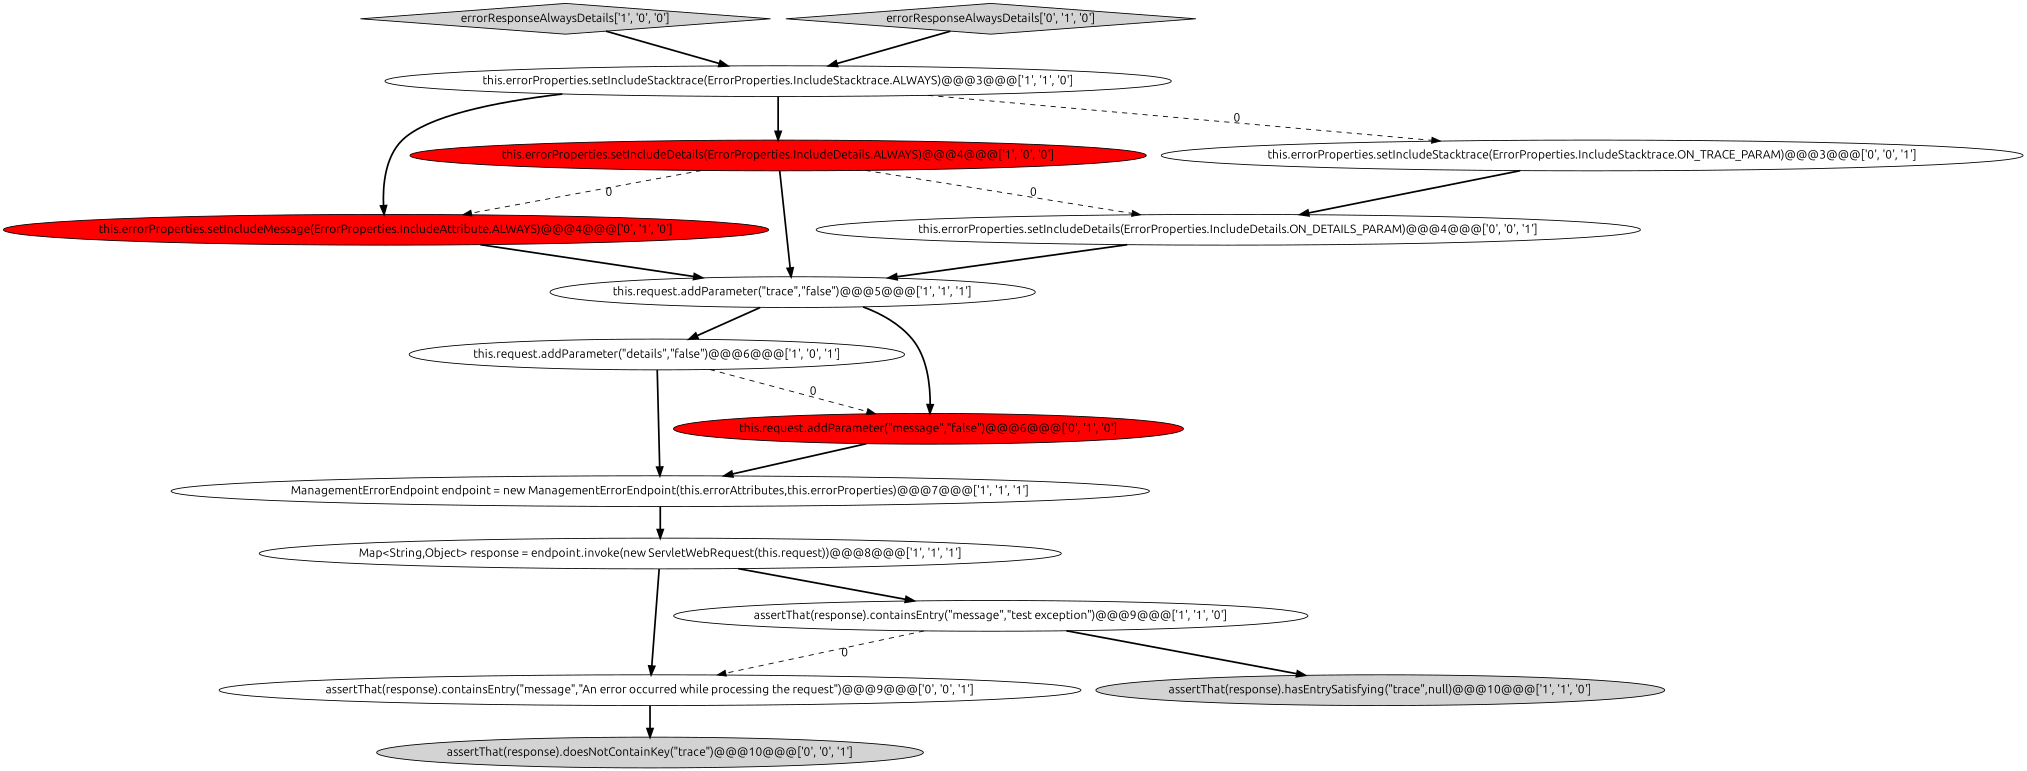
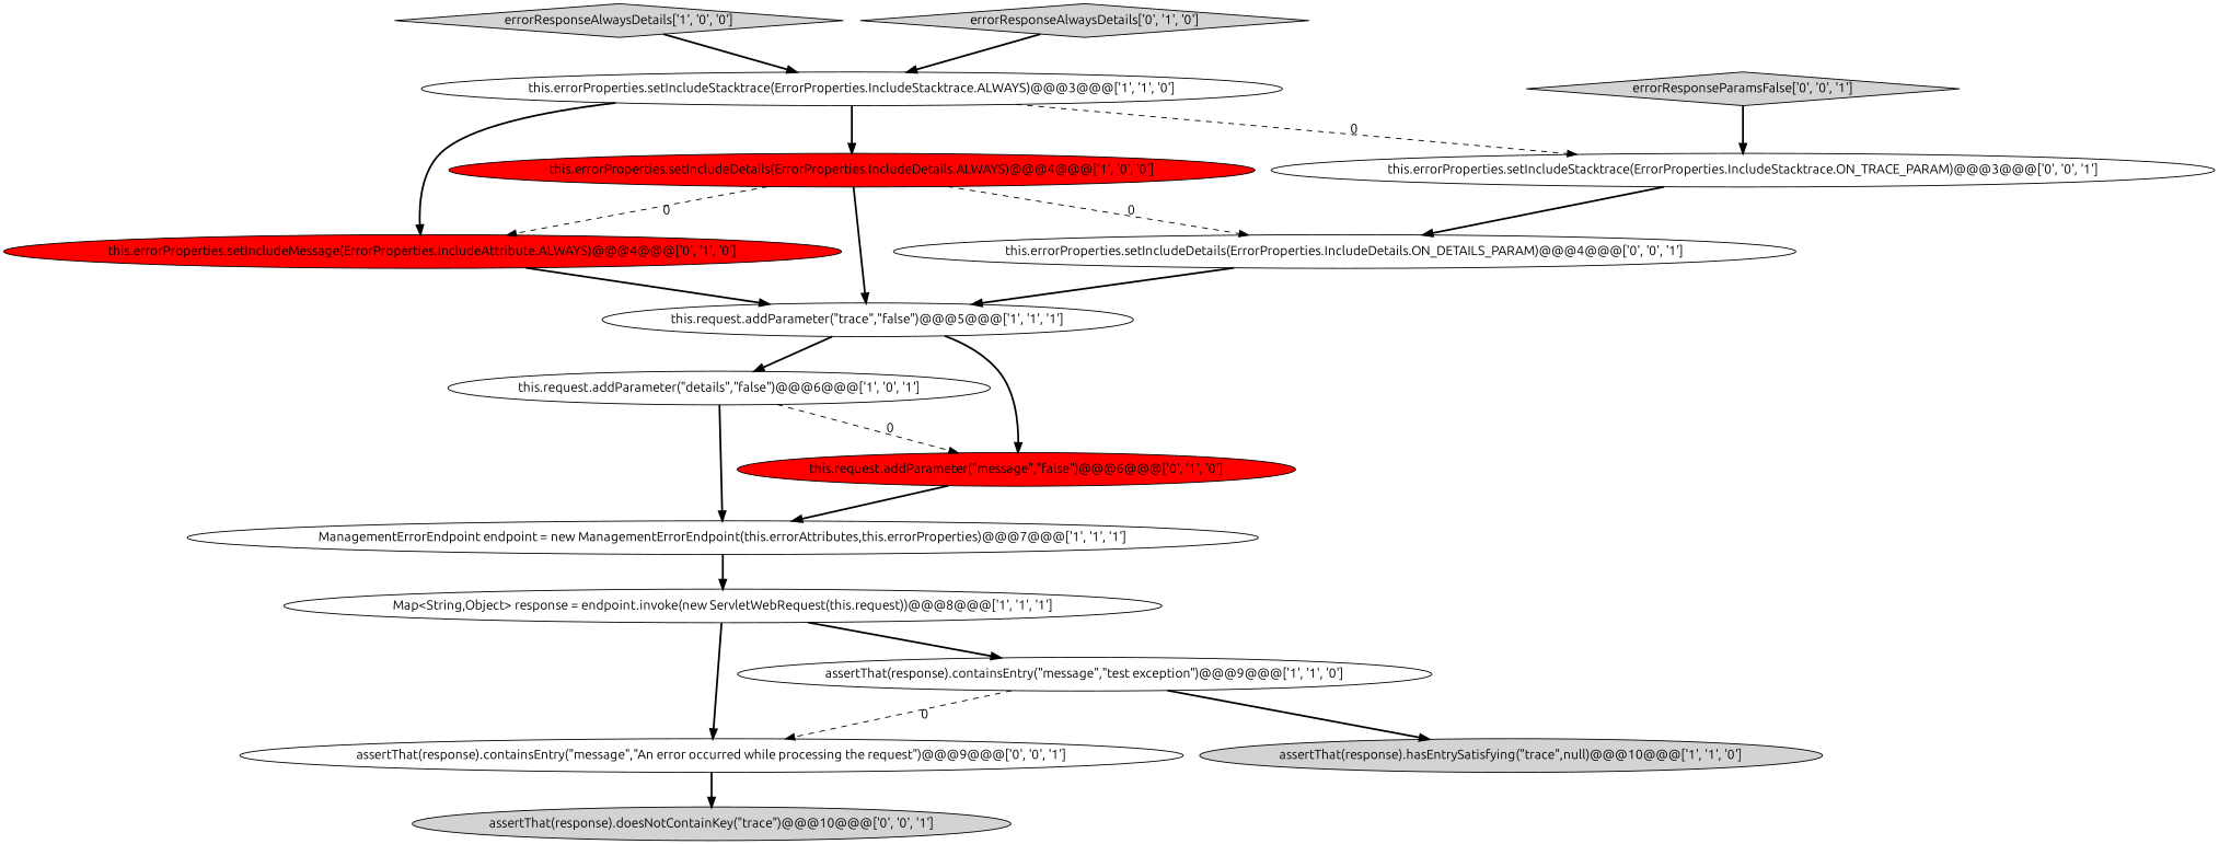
  digraph {
    fontname=Ubuntu
    node [fillcolor=white shape=ellipse style=filled fontname=Ubuntu]
    edge [style=bold fontname=Ubuntu]
    n1 [fillcolor=lightgray label="errorResponseAlwaysDetails['1', '0', '0']" shape=diamond]
    n2 [label="this.errorProperties.setIncludeStacktrace(ErrorProperties.IncludeStacktrace.ALWAYS)@@@3@@@['1', '1', '0']"]
    n3 [fillcolor=red label="this.errorProperties.setIncludeMessage(ErrorProperties.IncludeAttribute.ALWAYS)@@@4@@@['0', '1', '0']"]
    n4 [label="this.errorProperties.setIncludeStacktrace(ErrorProperties.IncludeStacktrace.ON_TRACE_PARAM)@@@3@@@['0', '0', '1']"]
    n5 [fillcolor=red label="this.errorProperties.setIncludeDetails(ErrorProperties.IncludeDetails.ALWAYS)@@@4@@@['1', '0', '0']"]
    n6 [label="this.request.addParameter(\"details\",\"false\")@@@6@@@['1', '0', '1']"]
    n7 [label="ManagementErrorEndpoint endpoint = new ManagementErrorEndpoint(this.errorAttributes,this.errorProperties)@@@7@@@['1', '1', '1']"]
    n8 [fillcolor=red label="this.request.addParameter(\"message\",\"false\")@@@6@@@['0', '1', '0']"]
    n9 [label="this.request.addParameter(\"trace\",\"false\")@@@5@@@['1', '1', '1']"]
    n10 [label="this.errorProperties.setIncludeDetails(ErrorProperties.IncludeDetails.ON_DETAILS_PARAM)@@@4@@@['0', '0', '1']"]
+   n11 [fillcolor=lightgray label="errorResponseParamsFalse['0', '0', '1']" shape=diamond]
    n12 [fillcolor=lightgray label="errorResponseAlwaysDetails['0', '1', '0']" shape=diamond]
    n13 [label="assertThat(response).containsEntry(\"message\",\"An error occurred while processing the request\")@@@9@@@['0', '0', '1']"]
    n14 [fillcolor=lightgray label="assertThat(response).doesNotContainKey(\"trace\")@@@10@@@['0', '0', '1']"]
    n15 [label="Map<String,Object> response = endpoint.invoke(new ServletWebRequest(this.request))@@@8@@@['1', '1', '1']"]
    n16 [label="assertThat(response).containsEntry(\"message\",\"test exception\")@@@9@@@['1', '1', '0']"]
    n17 [fillcolor=lightgray label="assertThat(response).hasEntrySatisfying(\"trace\",null)@@@10@@@['1', '1', '0']"]
    n1 -> n2
    n2 -> n3
    n2 -> n4 [label=0 style=dashed]
    n2 -> n5
    n3 -> n9
    n4 -> n10
    n5 -> n3 [label=0 style=dashed]
    n5 -> n9
    n5 -> n10 [label=0 style=dashed]
    n6 -> n7
    n6 -> n8 [label=0 style=dashed]
    n7 -> n15
    n8 -> n7
    n9 -> n6
    n9 -> n8
    n10 -> n9
+   n11 -> n4
    n12 -> n2
    n13 -> n14
    n15 -> n13
    n15 -> n16
    n16 -> n13 [label=0 style=dashed]
    n16 -> n17
  }
